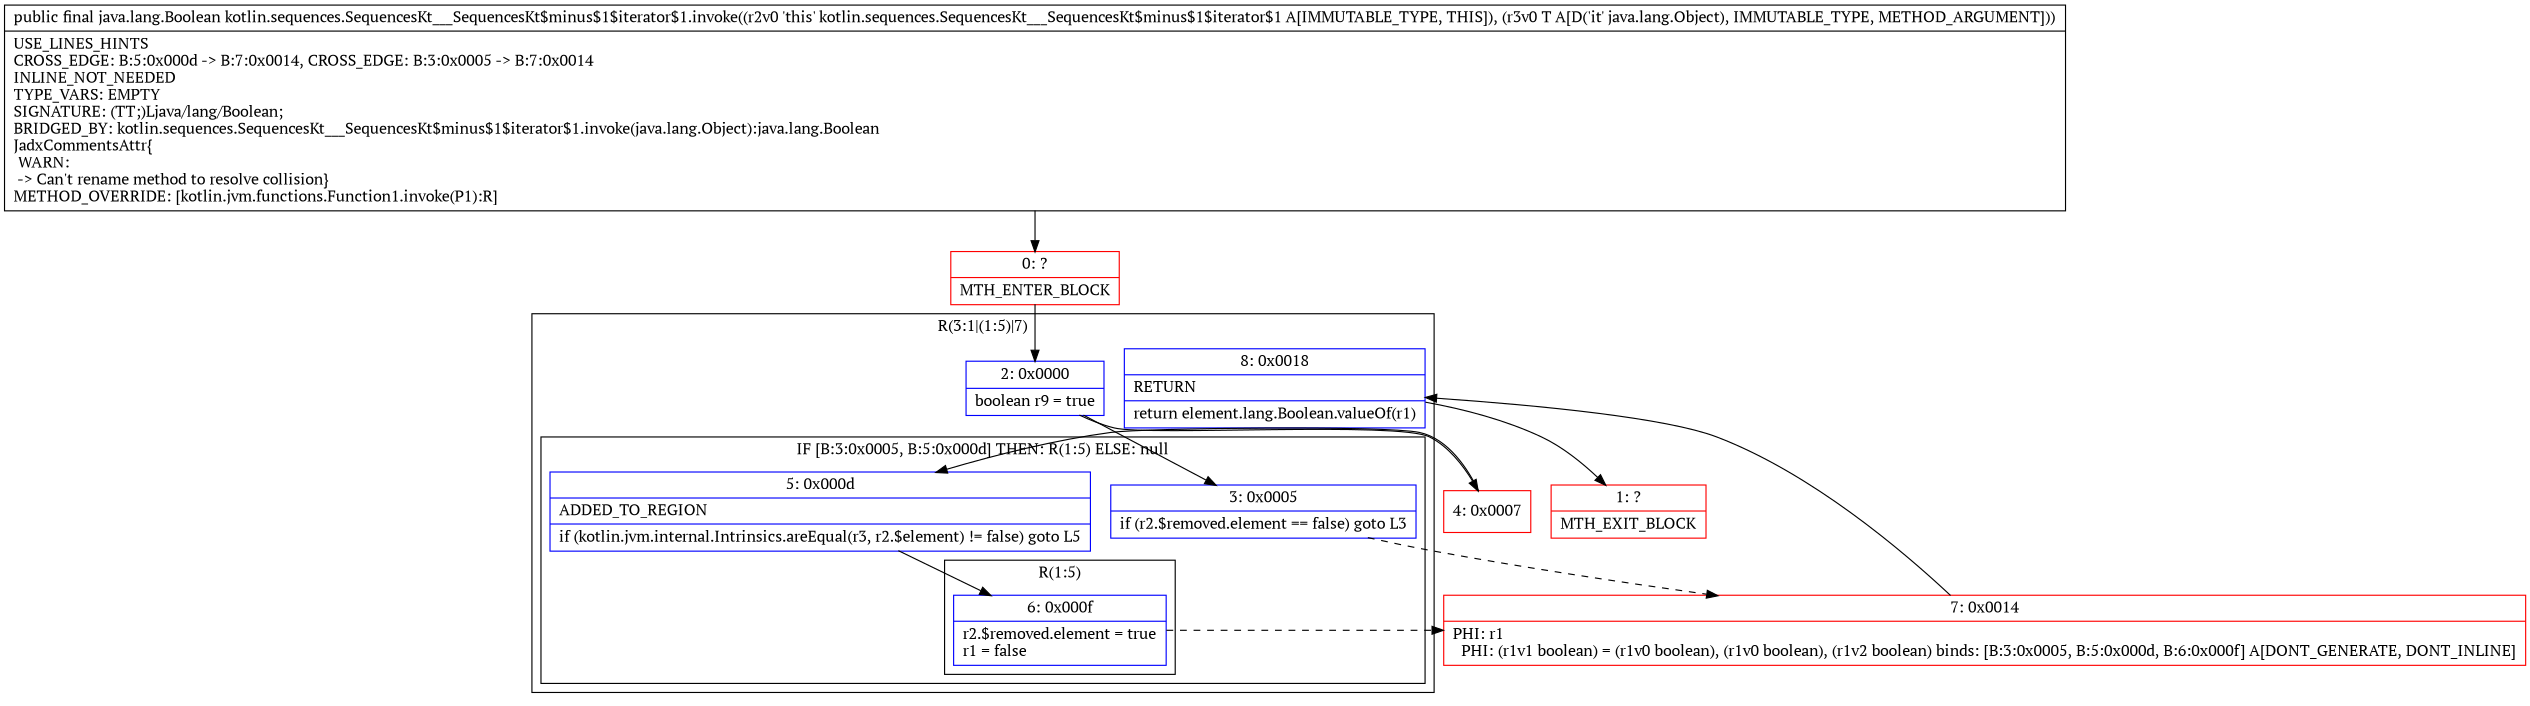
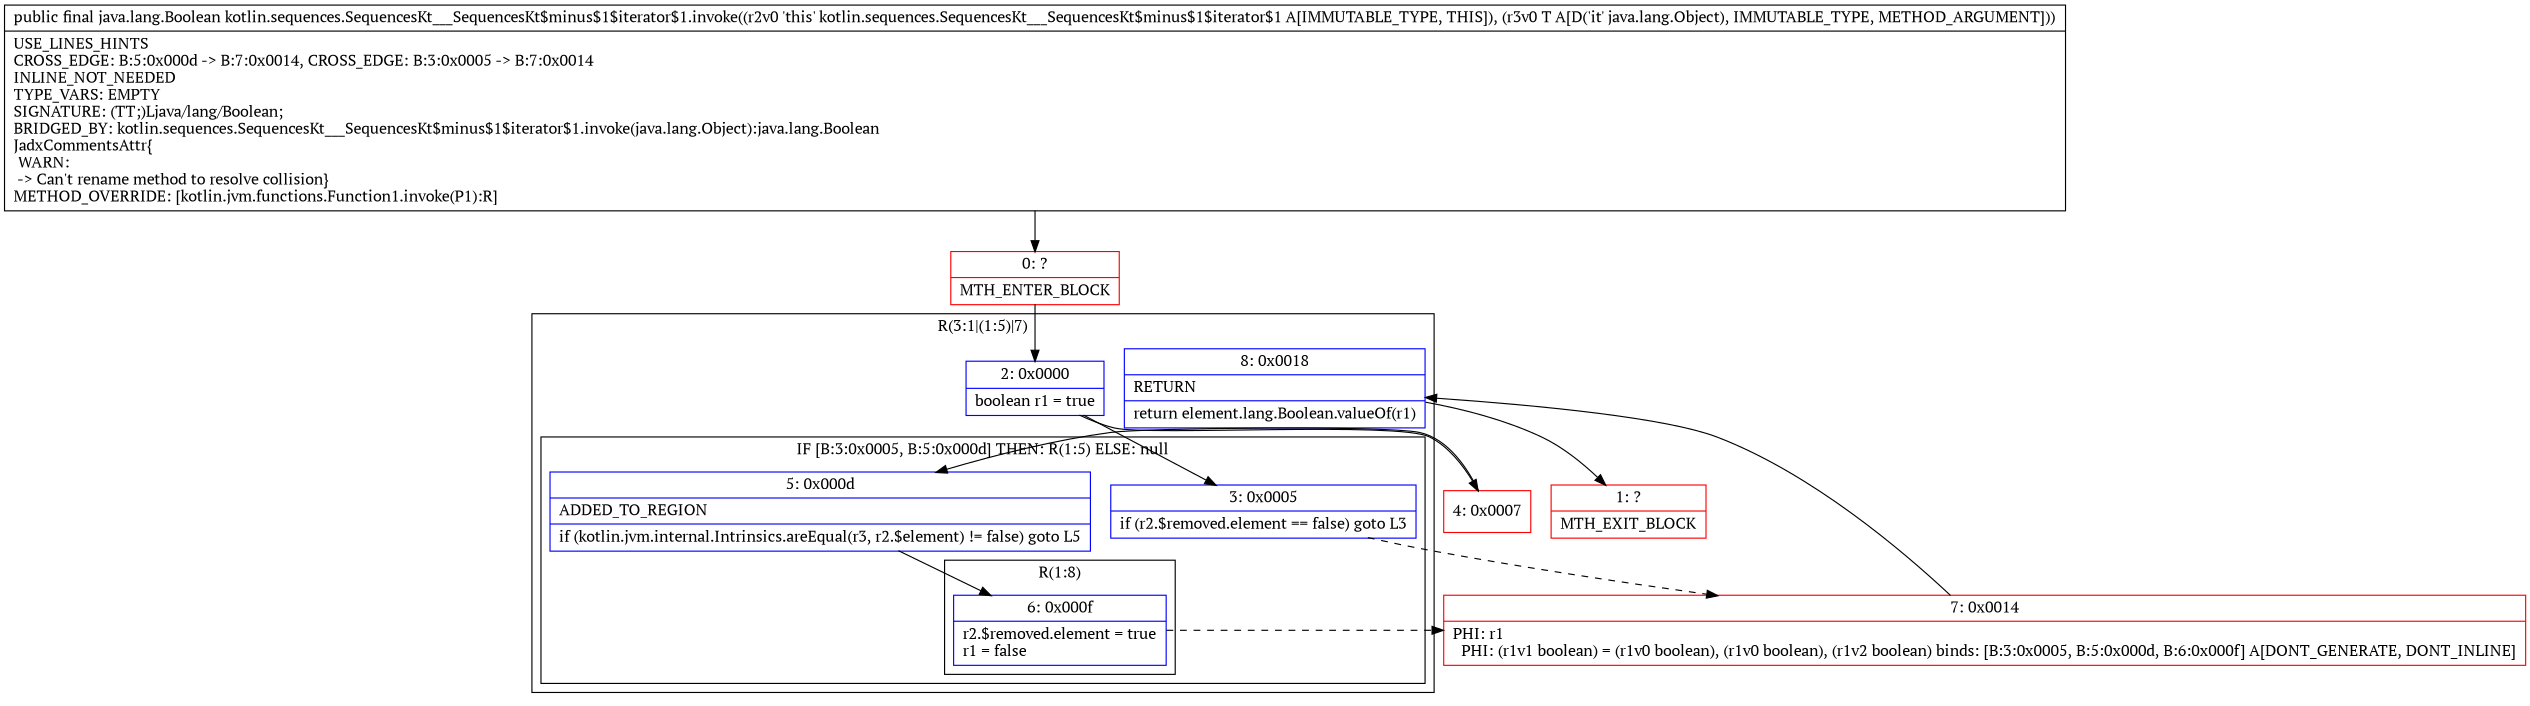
  digraph {
    fontname="PT Serif"
    node [color=blue fontname="PT Serif" shape=record]
    edge [fontname="PT Serif"]
    n1 [label="{6\:\ 0x000f|r2.$removed.element = true\lr1 = false\l}"]
    n2 [label="{3\:\ 0x0005|if (r2.$removed.element == false) goto L3\l}"]
    n3 [label="{5\:\ 0x000d|ADDED_TO_REGION\l|if (kotlin.jvm.internal.Intrinsics.areEqual(r3, r2.$element) != false) goto L5\l}"]
-   n4 [label="{2\:\ 0x0000|boolean r9 = true\l}"]
+   n4 [label="{2\:\ 0x0000|boolean r1 = true\l}"]
    n5 [label="{8\:\ 0x0018|RETURN\l|return element.lang.Boolean.valueOf(r1)\l}"]
    n6 [color=red label="{7\:\ 0x0014|PHI: r1 \l  PHI: (r1v1 boolean) = (r1v0 boolean), (r1v0 boolean), (r1v2 boolean) binds: [B:3:0x0005, B:5:0x000d, B:6:0x000f] A[DONT_GENERATE, DONT_INLINE]\l}"]
    n7 [color=red label="{4\:\ 0x0007}"]
    n8 [color=red label="{1\:\ ?|MTH_EXIT_BLOCK\l}"]
    n9 [color=red label="{0\:\ ?|MTH_ENTER_BLOCK\l}"]
    n10 [label="{public final java.lang.Boolean kotlin.sequences.SequencesKt___SequencesKt$minus$1$iterator$1.invoke((r2v0 'this' kotlin.sequences.SequencesKt___SequencesKt$minus$1$iterator$1 A[IMMUTABLE_TYPE, THIS]), (r3v0 T A[D('it' java.lang.Object), IMMUTABLE_TYPE, METHOD_ARGUMENT]))  | USE_LINES_HINTS\lCROSS_EDGE: B:5:0x000d \-\> B:7:0x0014, CROSS_EDGE: B:3:0x0005 \-\> B:7:0x0014\lINLINE_NOT_NEEDED\lTYPE_VARS: EMPTY\lSIGNATURE: (TT;)Ljava\/lang\/Boolean;\lBRIDGED_BY: kotlin.sequences.SequencesKt___SequencesKt$minus$1$iterator$1.invoke(java.lang.Object):java.lang.Boolean\lJadxCommentsAttr\{\l WARN: \l \-\> Can't rename method to resolve collision\}\lMETHOD_OVERRIDE: [kotlin.jvm.functions.Function1.invoke(P1):R]\l}" color=""]
    subgraph cluster_1 {
      label="R(3:1|(1:5)|7)"
      n4
      n5
      subgraph cluster_2 {
        label="IF [B:3:0x0005, B:5:0x000d] THEN: R(1:5) ELSE: null"
        n2
        n3
        subgraph cluster_3 {
-         label="R(1:5)"
+         label="R(1:8)"
          n1
        }
      }
    }
    n1 -> n6 [style=dashed]
    n2 -> n6 [style=dashed]
    n3 -> n1
    n4 -> n2
    n4 -> n7
    n5 -> n8
    n6 -> n5
    n7 -> n3
    n9 -> n4
    n10 -> n9
  }
